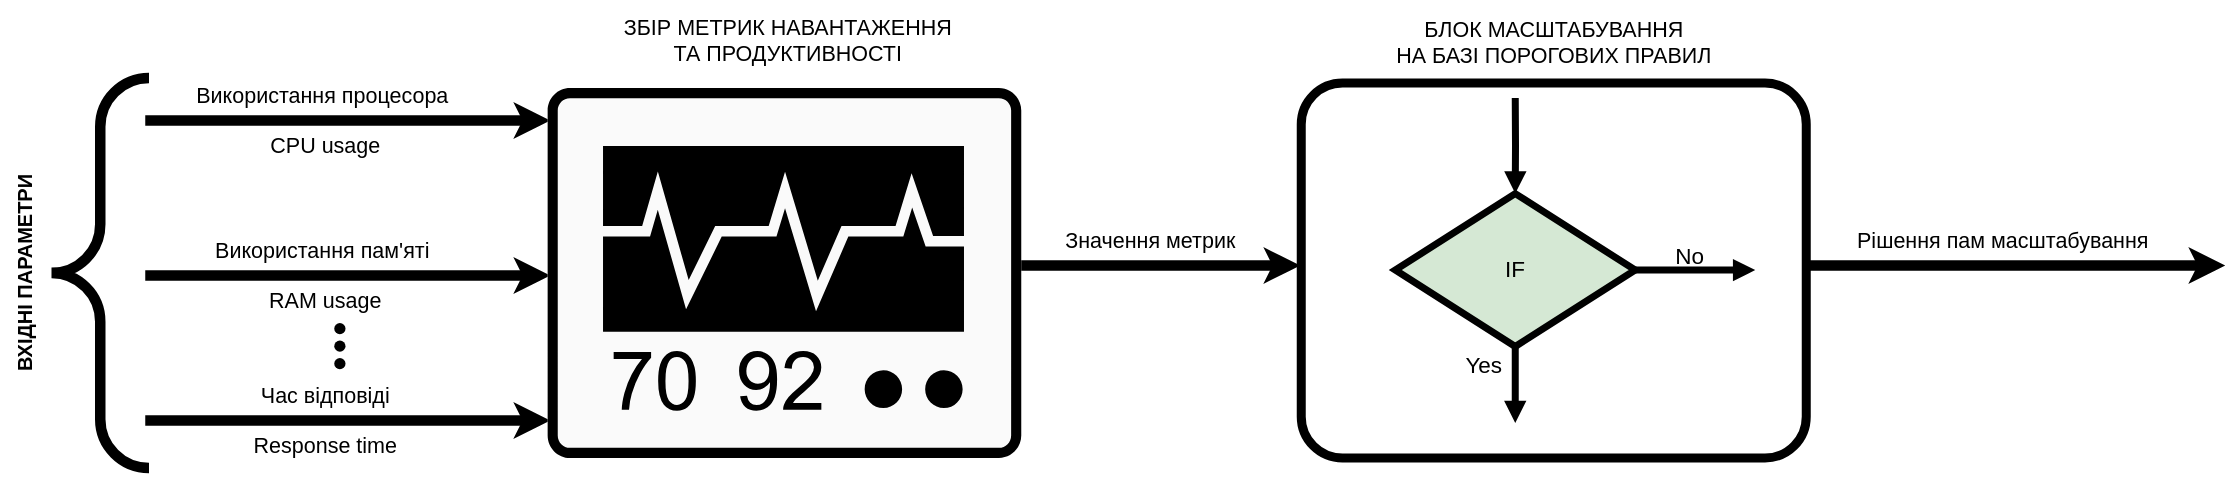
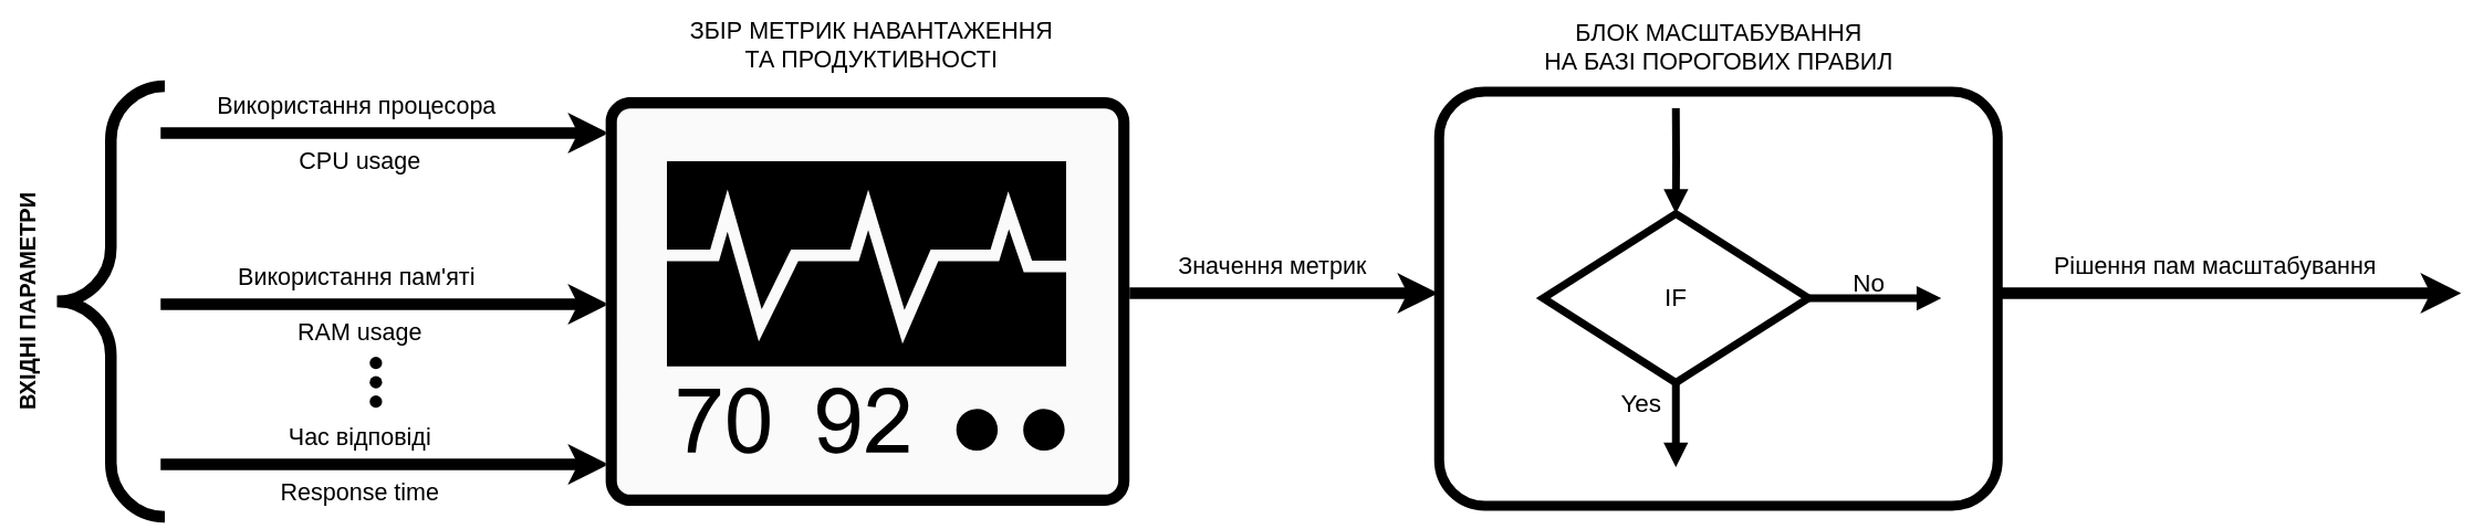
  <mxCell id="0" />
  <mxCell id="1" parent="0" />
  <mxCell id="2" value="" style="endArrow=classic;startArrow=none;html=1;rounded=0;strokeWidth=21;startFill=0;" edge="1" parent="1"><mxGeometry width="50" height="50" relative="1" as="geometry"><mxPoint x="290" y="240" as="sourcePoint" /><mxPoint x="1100" y="240" as="targetPoint" /></mxGeometry></mxCell>
  <mxCell id="3" value="&lt;span style=&quot;font-size: 43px;&quot;&gt;Використання процесора&amp;nbsp;&lt;/span&gt;" style="text;html=1;align=center;verticalAlign=middle;resizable=0;points=[];autosize=1;strokeColor=none;fillColor=none;" vertex="1" parent="1"><mxGeometry x="380" y="155" width="540" height="70" as="geometry" /></mxCell>
  <mxCell id="4" value="" style="labelPosition=right;align=left;strokeWidth=21;shape=mxgraph.mockup.markup.curlyBrace;html=1;shadow=0;dashed=0;strokeColor=#000000;direction=north;" vertex="1" parent="1"><mxGeometry x="20" y="155" width="360" height="780" as="geometry" /></mxCell>
  <mxCell id="5" value="&lt;span style=&quot;font-size: 43px;&quot;&gt;CPU usage&lt;/span&gt;" style="text;html=1;align=center;verticalAlign=middle;resizable=0;points=[];autosize=1;strokeColor=none;fillColor=none;" vertex="1" parent="1"><mxGeometry x="530" y="255" width="240" height="70" as="geometry" /></mxCell>
  <mxCell id="6" value="&lt;span style=&quot;font-size: 43px;&quot;&gt;Значення метрик&lt;/span&gt;" style="text;html=1;align=center;verticalAlign=middle;resizable=0;points=[];autosize=1;strokeColor=none;fillColor=none;" vertex="1" parent="1"><mxGeometry x="2120" y="445" width="360" height="70" as="geometry" /></mxCell>
  <mxCell id="7" value="" style="endArrow=classic;startArrow=none;html=1;rounded=0;strokeWidth=21;startFill=0;" edge="1" parent="1"><mxGeometry width="50" height="50" relative="1" as="geometry"><mxPoint x="2030" y="530" as="sourcePoint" /><mxPoint x="2600" y="530" as="targetPoint" /></mxGeometry></mxCell>
  <mxCell id="8" value="&lt;span style=&quot;font-size: 43px;&quot;&gt;Використання пам'яті&amp;nbsp;&lt;/span&gt;" style="text;html=1;align=center;verticalAlign=middle;resizable=0;points=[];autosize=1;strokeColor=none;fillColor=none;" vertex="1" parent="1"><mxGeometry x="420" y="465" width="460" height="70" as="geometry" /></mxCell>
  <mxCell id="9" value="&lt;span style=&quot;font-size: 43px;&quot;&gt;RAM usage&lt;/span&gt;" style="text;html=1;align=center;verticalAlign=middle;resizable=0;points=[];autosize=1;strokeColor=none;fillColor=none;" vertex="1" parent="1"><mxGeometry x="525" y="565" width="250" height="70" as="geometry" /></mxCell>
  <mxCell id="10" value="" style="endArrow=classic;startArrow=none;html=1;rounded=0;strokeWidth=21;startFill=0;" edge="1" parent="1"><mxGeometry width="50" height="50" relative="1" as="geometry"><mxPoint x="290" y="550" as="sourcePoint" /><mxPoint x="1100" y="550" as="targetPoint" /></mxGeometry></mxCell>
  <mxCell id="11" value="" style="ellipse;whiteSpace=wrap;html=1;fontSize=48;verticalAlign=top;fillColor=#000000;strokeColor=none;shadow=0;" vertex="1" parent="1"><mxGeometry x="668" y="645" width="22.5" height="22.5" as="geometry" /></mxCell>
  <mxCell id="12" value="" style="ellipse;whiteSpace=wrap;html=1;fontSize=48;verticalAlign=top;fillColor=#000000;strokeColor=none;shadow=0;" vertex="1" parent="1"><mxGeometry x="668" y="680" width="22.5" height="22.5" as="geometry" /></mxCell>
  <mxCell id="13" value="" style="ellipse;whiteSpace=wrap;html=1;fontSize=48;verticalAlign=top;fillColor=#000000;strokeColor=none;shadow=0;" vertex="1" parent="1"><mxGeometry x="668" y="715" width="22.5" height="22.5" as="geometry" /></mxCell>
  <mxCell id="14" value="&lt;span style=&quot;font-size: 43px;&quot;&gt;Час відповіді&lt;/span&gt;" style="text;html=1;align=center;verticalAlign=middle;resizable=0;points=[];autosize=1;strokeColor=none;fillColor=none;" vertex="1" parent="1"><mxGeometry x="510" y="755" width="280" height="70" as="geometry" /></mxCell>
  <mxCell id="15" value="" style="endArrow=classic;startArrow=none;html=1;rounded=0;strokeWidth=21;startFill=0;" edge="1" parent="1"><mxGeometry width="50" height="50" relative="1" as="geometry"><mxPoint x="290" y="840" as="sourcePoint" /><mxPoint x="1100" y="840" as="targetPoint" /></mxGeometry></mxCell>
  <mxCell id="16" value="&lt;span style=&quot;font-size: 43px;&quot;&gt;Response time&lt;/span&gt;" style="text;html=1;align=center;verticalAlign=middle;resizable=0;points=[];autosize=1;strokeColor=none;fillColor=none;" vertex="1" parent="1"><mxGeometry x="495" y="855" width="310" height="70" as="geometry" /></mxCell>
  <mxCell id="17" value="&lt;span style=&quot;font-size: 40px;&quot;&gt;&lt;b&gt;ВХІДНІ ПАРАМЕТРИ&lt;/b&gt;&lt;/span&gt;" style="edgeLabel;html=1;align=center;verticalAlign=middle;resizable=0;points=[];rotation=-90;" vertex="1" connectable="0" parent="1"><mxGeometry x="49.996" y="544.998" as="geometry" /></mxCell>
  <mxCell id="18" value="" style="sketch=0;points=[[0.015,0.015,0],[0.985,0.015,0],[0.985,0.985,0],[0.015,0.985,0],[0.25,0,0],[0.5,0,0],[0.75,0,0],[1,0.25,0],[1,0.5,0],[1,0.75,0],[0.75,1,0],[0.5,1,0],[0.25,1,0],[0,0.75,0],[0,0.5,0],[0,0.25,0]];verticalLabelPosition=bottom;html=1;verticalAlign=top;aspect=fixed;align=center;pointerEvents=1;shape=mxgraph.cisco19.rect;prIcon=monitor;fillColor=#FAFAFA;strokeColor=#000000;" vertex="1" parent="1"><mxGeometry x="1094.8" y="175" width="947.2" height="740" as="geometry" /></mxCell>
  <mxCell id="19" value="&lt;span style=&quot;font-size: 43px;&quot;&gt;ЗБІР МЕТРИК НАВАНТАЖЕННЯ&lt;br&gt;ТА ПРОДУКТИВНОСТІ&lt;/span&gt;" style="text;html=1;align=center;verticalAlign=middle;resizable=0;points=[];autosize=1;strokeColor=none;fillColor=none;" vertex="1" parent="1"><mxGeometry x="1235" y="20" width="680" height="120" as="geometry" /></mxCell>
  <mxCell id="20" value="&lt;span style=&quot;font-size: 43px;&quot;&gt;БЛОК МАСШТАБУВАННЯ&lt;br&gt;НА БАЗІ ПОРОГОВИХ ПРАВИЛ&lt;br&gt;&lt;/span&gt;" style="text;html=1;align=center;verticalAlign=middle;resizable=0;points=[];autosize=1;strokeColor=none;fillColor=none;" vertex="1" parent="1"><mxGeometry x="2782" y="25" width="650" height="120" as="geometry" /></mxCell>
  <mxCell id="21" value="" style="rounded=1;whiteSpace=wrap;html=1;strokeWidth=18;fillColor=none;arcSize=11;" vertex="1" parent="1"><mxGeometry x="2602" y="165" width="1010" height="750" as="geometry" /></mxCell>
  <mxCell id="22" value="" style="group" vertex="1" connectable="0" parent="1"><mxGeometry x="2790" y="195" width="720" height="650" as="geometry" /></mxCell>
  <mxCell id="23" value="" style="rounded=0;html=1;jettySize=auto;orthogonalLoop=1;fontSize=11;endArrow=block;endFill=0;endSize=8;strokeWidth=14;shadow=0;labelBackgroundColor=none;edgeStyle=orthogonalEdgeStyle;" edge="1" parent="22" target="26"><mxGeometry relative="1" as="geometry"><mxPoint x="240.0" as="sourcePoint" /></mxGeometry></mxCell>
  <mxCell id="24" value="&lt;font style=&quot;font-size: 45px;&quot;&gt;Yes&lt;/font&gt;" style="rounded=0;html=1;jettySize=auto;orthogonalLoop=1;fontSize=11;endArrow=block;endFill=0;endSize=8;strokeWidth=14;shadow=0;labelBackgroundColor=none;edgeStyle=orthogonalEdgeStyle;" edge="1" parent="22" source="26"><mxGeometry x="-0.52" y="-63" relative="1" as="geometry"><mxPoint as="offset" /><mxPoint x="240.0" y="650" as="targetPoint" /></mxGeometry></mxCell>
  <mxCell id="25" value="&lt;font style=&quot;font-size: 45px;&quot;&gt;No&lt;/font&gt;" style="edgeStyle=orthogonalEdgeStyle;rounded=0;html=1;jettySize=auto;orthogonalLoop=1;fontSize=11;endArrow=block;endFill=0;endSize=8;strokeWidth=14;shadow=0;labelBackgroundColor=none;" edge="1" parent="22" source="26"><mxGeometry x="-0.093" y="27" relative="1" as="geometry"><mxPoint as="offset" /><mxPoint x="720" y="344.118" as="targetPoint" /></mxGeometry></mxCell>
- <mxCell id="26" value="&lt;font style=&quot;font-size: 45px;&quot;&gt;IF&lt;/font&gt;" style="rhombus;whiteSpace=wrap;html=1;shadow=0;fontFamily=Helvetica;fontSize=12;align=center;strokeWidth=14;spacing=6;spacingTop=-4;fillColor=#d5e8d4;" vertex="1" parent="22"><mxGeometry y="191.176" width="480" height="305.882" as="geometry" /></mxCell>
+ <mxCell id="26" value="&lt;font style=&quot;font-size: 45px;&quot;&gt;IF&lt;/font&gt;" style="rhombus;whiteSpace=wrap;html=1;shadow=0;fontFamily=Helvetica;fontSize=12;align=center;strokeWidth=14;spacing=6;spacingTop=-4;" vertex="1" parent="22"><mxGeometry y="191.176" width="480" height="305.882" as="geometry" /></mxCell>
  <mxCell id="27" value="" style="endArrow=classic;startArrow=none;html=1;rounded=0;strokeWidth=21;startFill=0;" edge="1" parent="1"><mxGeometry width="50" height="50" relative="1" as="geometry"><mxPoint x="3610" y="530" as="sourcePoint" /><mxPoint x="4450" y="530" as="targetPoint" /></mxGeometry></mxCell>
  <mxCell id="28" value="&lt;font style=&quot;font-size: 43px;&quot;&gt;Рішення пам масштабування&lt;/font&gt;" style="text;html=1;align=center;verticalAlign=middle;resizable=0;points=[];autosize=1;strokeColor=none;fillColor=none;" vertex="1" parent="1"><mxGeometry x="3705" y="445" width="600" height="70" as="geometry" /></mxCell>
